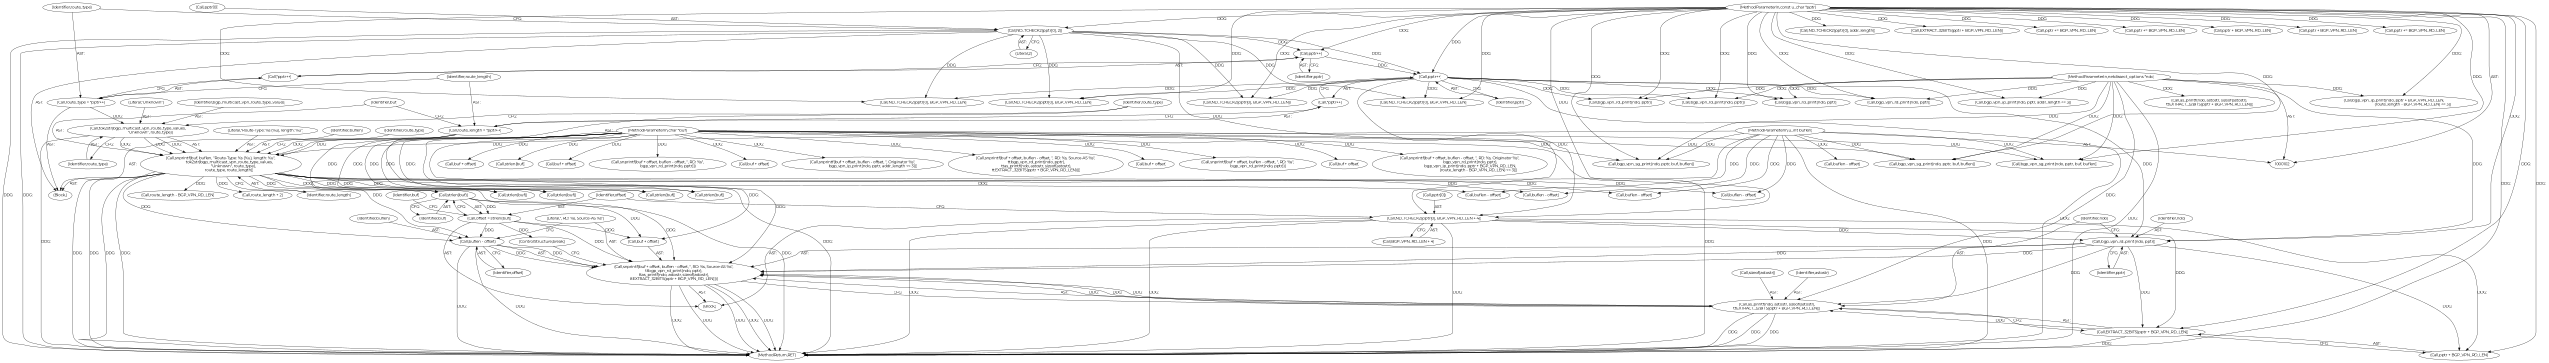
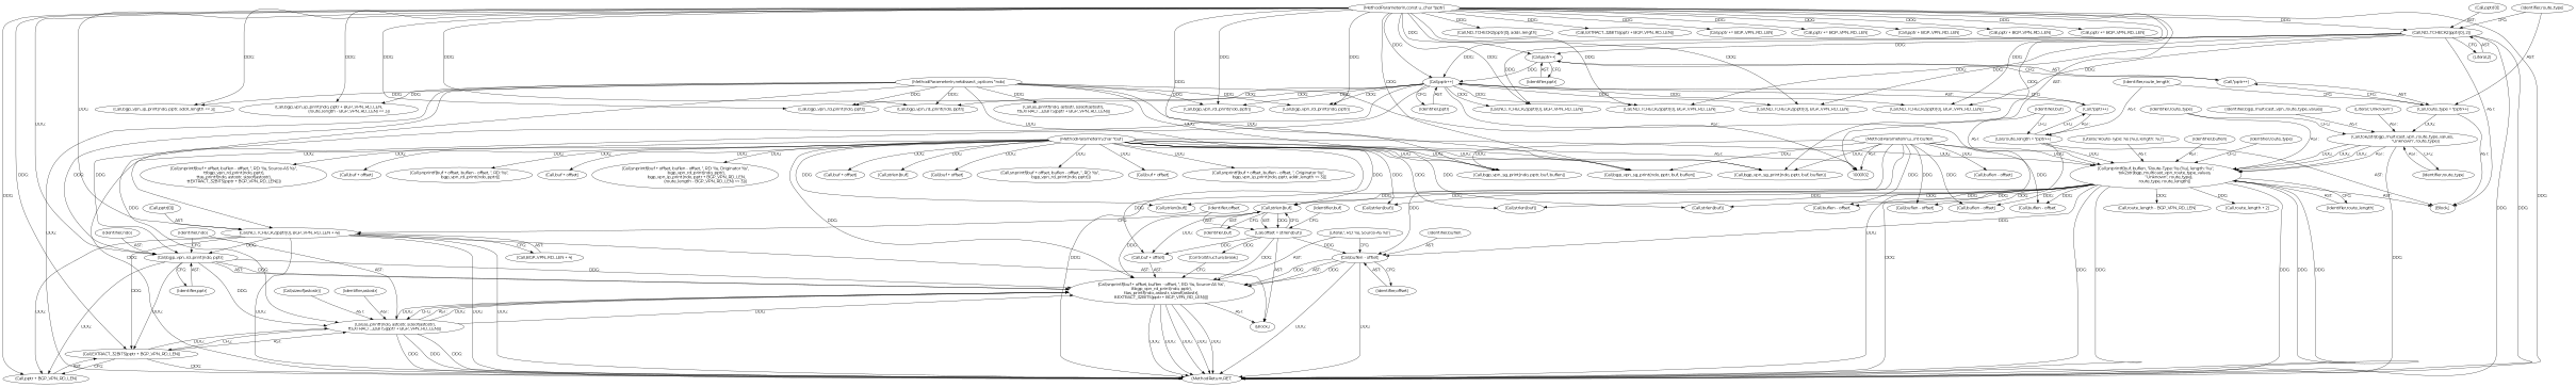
  digraph {
    fontname=Montserrat
    node [fontname=Montserrat]
    edge [fontname=Montserrat]
    n1 [label="(Call,snprintf(buf + offset, buflen - offset, \", RD: %s, Source-AS %s\",\n\t\tbgp_vpn_rd_print(ndo, pptr),\n\t\tas_printf(ndo, astostr, sizeof(astostr),\n\t\tEXTRACT_32BITS(pptr + BGP_VPN_RD_LEN))))"]
    n2 [label="(Call,as_printf(ndo, astostr, sizeof(astostr),\n\t\tEXTRACT_32BITS(pptr + BGP_VPN_RD_LEN)))"]
    n3 [label="(MethodReturn,RET)"]
    n4 [label="(Block,)"]
    n5 [label="(Call,EXTRACT_32BITS(pptr + BGP_VPN_RD_LEN))"]
    n6 [label="(Call,strlen(buf))"]
    n7 [label="(Call,offset = strlen(buf))"]
    n8 [label="(Identifier,buf)"]
    n9 [label="(Call,buf + offset)"]
    n10 [label="(Call,buflen - offset)"]
    n11 [label="(ControlStructure,break;)"]
    n12 [label="(Call,snprintf(buf, buflen, \"Route-Type: %s (%u), length: %u\",\n                 tok2str(bgp_multicast_vpn_route_type_values,\n                         \"Unknown\", route_type),\n                 route_type, route_length))"]
    n13 [label="(Identifier,route_length)"]
    n14 [label="(Call,strlen(buf))"]
    n15 [label="(Call,strlen(buf))"]
    n16 [label="(Call,buflen - offset)"]
    n17 [label="(Call,buflen - offset)"]
    n18 [label="(Block,)"]
    n19 [label="(Call,buflen - offset)"]
    n20 [label="(Call,buflen - offset)"]
    n21 [label="(Call,route_length - BGP_VPN_RD_LEN)"]
    n22 [label="(Call,strlen(buf))"]
    n23 [label="(Call,strlen(buf))"]
    n24 [label="(Call,route_length + 2)"]
    n25 [label="(Identifier,offset)"]
    n26 [label="(MethodParameterIn,char *buf)"]
    n27 [label="(Call,buf + offset)"]
    n28 [label="(Call,strlen(buf))"]
    n29 [label="(Call,buf + offset)"]
    n30 [label="(Call,snprintf(buf + offset, buflen - offset, \", RD: %s\",\n                     bgp_vpn_rd_print(ndo, pptr)))"]
    n31 [label="(Call,buf + offset)"]
    n32 [label="(Call,bgp_vpn_sg_print(ndo, pptr, buf, buflen))"]
    n33 [label="(Call,snprintf(buf + offset, buflen - offset, \", Originator %s\",\n                     bgp_vpn_ip_print(ndo, pptr, addr_length << 3)))"]
    n34 [label="(Call,snprintf(buf + offset, buflen - offset, \", RD: %s, Source-AS %s\",\n \t\tbgp_vpn_rd_print(ndo, pptr),\n \t\tas_printf(ndo, astostr, sizeof(astostr),\n \t\tEXTRACT_32BITS(pptr + BGP_VPN_RD_LEN))))"]
    n35 [label="(Call,bgp_vpn_sg_print(ndo, pptr, buf, buflen))"]
    n36 [label="(Call,buf + offset)"]
    n37 [label="(Call,bgp_vpn_sg_print(ndo, pptr, buf, buflen))"]
    n38 [label="(Call,snprintf(buf + offset, buflen - offset, \", RD: %s\",\n                     bgp_vpn_rd_print(ndo, pptr)))"]
    n39 [label="(Call,buf + offset)"]
    n40 [label="(Call,snprintf(buf + offset, buflen - offset, \", RD: %s, Originator %s\",\n                     bgp_vpn_rd_print(ndo, pptr),\n                     bgp_vpn_ip_print(ndo, pptr + BGP_VPN_RD_LEN,\n                                      (route_length - BGP_VPN_RD_LEN) << 3)))"]
    1000102
    n42 [label="(MethodParameterIn,u_int buflen)"]
    n43 [label="(Call,buflen - offset)"]
    n44 [label="(Call,tok2str(bgp_multicast_vpn_route_type_values,\n                         \"Unknown\", route_type))"]
    n45 [label="(Identifier,route_type)"]
    n46 [label="(Call,route_type = *pptr++)"]
    n47 [label="(Call,*pptr++)"]
    n48 [label="(Call,pptr++)"]
    n49 [label="(Call,route_length = *pptr++)"]
    n50 [label="(Call,*pptr++)"]
    n51 [label="(Call,pptr++)"]
    n52 [label="(Call,bgp_vpn_rd_print(ndo, pptr))"]
    n53 [label="(Identifier,pptr)"]
    n54 [label="(Call,pptr + BGP_VPN_RD_LEN)"]
    n55 [label="(MethodParameterIn,netdissect_options *ndo)"]
    n56 [label="(Call,bgp_vpn_rd_print(ndo, pptr))"]
    n57 [label="(Call,bgp_vpn_ip_print(ndo, pptr, addr_length << 3))"]
    n58 [label="(Call,bgp_vpn_ip_print(ndo, pptr + BGP_VPN_RD_LEN,\n                                      (route_length - BGP_VPN_RD_LEN) << 3))"]
    n59 [label="(Call,as_printf(ndo, astostr, sizeof(astostr),\n \t\tEXTRACT_32BITS(pptr + BGP_VPN_RD_LEN)))"]
    n60 [label="(Call,bgp_vpn_rd_print(ndo, pptr))"]
    n61 [label="(Call,bgp_vpn_rd_print(ndo, pptr))"]
    n62 [label="(Call,bgp_vpn_rd_print(ndo, pptr))"]
    n63 [label="(Call,ND_TCHECK2(pptr[0], BGP_VPN_RD_LEN + 4))"]
    n64 [label="(Call,ND_TCHECK2(pptr[0], BGP_VPN_RD_LEN))"]
    n65 [label="(Identifier,pptr)"]
    n66 [label="(Call,ND_TCHECK2(pptr[0], BGP_VPN_RD_LEN))"]
    n67 [label="(Call,ND_TCHECK2(pptr[0], BGP_VPN_RD_LEN))"]
    n68 [label="(Call,ND_TCHECK2(pptr[0], BGP_VPN_RD_LEN))"]
    n69 [label="(Call,BGP_VPN_RD_LEN + 4)"]
    n70 [label="(Call,ND_TCHECK2(pptr[0], 2))"]
    n71 [label="(Literal,2)"]
    n72 [label="(Identifier,pptr)"]
    n73 [label="(MethodParameterIn,const u_char *pptr)"]
    n74 [label="(Call,ND_TCHECK2(pptr[0], addr_length))"]
    n75 [label="(Call,EXTRACT_32BITS(pptr + BGP_VPN_RD_LEN))"]
    n76 [label="(Call,pptr += BGP_VPN_RD_LEN)"]
    n77 [label="(Call,pptr += BGP_VPN_RD_LEN)"]
    n78 [label="(Call,pptr + BGP_VPN_RD_LEN)"]
    n79 [label="(Call,pptr + BGP_VPN_RD_LEN)"]
    n80 [label="(Call,pptr += BGP_VPN_RD_LEN)"]
    n81 [label="(Call,pptr[0])"]
    n82 [label="(Identifier,bgp_multicast_vpn_route_type_values)"]
    n83 [label="(Call,sizeof(astostr))"]
    n84 [label="(Identifier,buf)"]
    n85 [label="(Literal,\"Unknown\")"]
    n86 [label="(Identifier,route_length)"]
    n87 [label="(Literal,\"Route-Type: %s (%u), length: %u\")"]
    n88 [label="(Identifier,buflen)"]
    n89 [label="(Identifier,buflen)"]
    n90 [label="(Call,pptr[0])"]
    n91 [label="(Identifier,route_type)"]
    n92 [label="(Literal,\", RD: %s, Source-AS %s\")"]
    n93 [label="(Identifier,astostr)"]
    n94 [label="(Identifier,offset)"]
    n95 [label="(Identifier,ndo)"]
    n96 [label="(Identifier,ndo)"]
    n97 [label="(Identifier,buf)"]
    n98 [label="(Identifier,route_type)"]
    n99 [label="(Identifier,route_type)"]
    n1 -> n2 [label="CFG: "]
    n1 -> n3 [label="DDG: "]
    n1 -> n3 [label="DDG: "]
    n1 -> n3 [label="DDG: "]
    n1 -> n3 [label="DDG: "]
    n1 -> n3 [label="DDG: "]
    n1 -> n4 [label="AST: "]
    n2 -> n1 [label="AST: "]
    n2 -> n1 [label="DDG: "]
    n2 -> n1 [label="DDG: "]
    n2 -> n1 [label="DDG: "]
    n2 -> n3 [label="DDG: "]
    n2 -> n3 [label="DDG: "]
    n2 -> n3 [label="DDG: "]
    n2 -> n5 [label="CFG: "]
    n5 -> n2 [label="AST: "]
    n5 -> n2 [label="DDG: "]
    n5 -> n3 [label="DDG: "]
    n5 -> n54 [label="CFG: "]
    n6 -> n1 [label="DDG: "]
    n6 -> n7 [label="AST: "]
    n6 -> n7 [label="DDG: "]
    n6 -> n8 [label="CFG: "]
    n6 -> n9 [label="DDG: "]
    n7 -> n1 [label="DDG: "]
    n7 -> n4 [label="AST: "]
    n7 -> n6 [label="CFG: "]
    n7 -> n9 [label="DDG: "]
    n7 -> n10 [label="DDG: "]
    n7 -> n11 [label="DDG: "]
    n8 -> n6 [label="AST: "]
    n9 -> n1 [label="AST: "]
    n10 -> n1 [label="AST: "]
    n10 -> n1 [label="DDG: "]
    n10 -> n1 [label="DDG: "]
    n10 -> n3 [label="DDG: "]
    n10 -> n3 [label="DDG: "]
    n10 -> n25 [label="CFG: "]
    n11 -> n1 [label="CFG: "]
    n12 -> n3 [label="DDG: "]
    n12 -> n3 [label="DDG: "]
    n12 -> n3 [label="DDG: "]
    n12 -> n3 [label="DDG: "]
    n12 -> n3 [label="DDG: "]
    n12 -> n6 [label="DDG: "]
    n12 -> n10 [label="DDG: "]
    n12 -> n13 [label="CFG: "]
    n12 -> n14 [label="DDG: "]
    n12 -> n15 [label="DDG: "]
    n12 -> n16 [label="DDG: "]
    n12 -> n17 [label="DDG: "]
    n12 -> n18 [label="AST: "]
    n12 -> n19 [label="DDG: "]
    n12 -> n20 [label="DDG: "]
    n12 -> n21 [label="DDG: "]
    n12 -> n22 [label="DDG: "]
    n12 -> n23 [label="DDG: "]
    n12 -> n24 [label="DDG: "]
    n13 -> n12 [label="AST: "]
    n25 -> n10 [label="AST: "]
    n26 -> n1 [label="DDG: "]
    n26 -> n3 [label="DDG: "]
    n26 -> n6 [label="DDG: "]
    n26 -> n9 [label="DDG: "]
    n26 -> n12 [label="DDG: "]
    n26 -> n14 [label="DDG: "]
    n26 -> n15 [label="DDG: "]
    n26 -> n22 [label="DDG: "]
    n26 -> n23 [label="DDG: "]
    n26 -> n27 [label="DDG: "]
    n26 -> n28 [label="DDG: "]
    n26 -> n29 [label="DDG: "]
    n26 -> n30 [label="DDG: "]
    n26 -> n31 [label="DDG: "]
    n26 -> n32 [label="DDG: "]
    n26 -> n33 [label="DDG: "]
    n26 -> n34 [label="DDG: "]
    n26 -> n35 [label="DDG: "]
    n26 -> n36 [label="DDG: "]
    n26 -> n37 [label="DDG: "]
    n26 -> n38 [label="DDG: "]
    n26 -> n39 [label="DDG: "]
    n26 -> n40 [label="DDG: "]
+   n26 -> 1000102 [label="AST: "]
    n42 -> n3 [label="DDG: "]
    n42 -> n10 [label="DDG: "]
    n42 -> n12 [label="DDG: "]
    n42 -> n16 [label="DDG: "]
    n42 -> n17 [label="DDG: "]
    n42 -> n19 [label="DDG: "]
    n42 -> n20 [label="DDG: "]
    n42 -> n32 [label="DDG: "]
    n42 -> n35 [label="DDG: "]
    n42 -> n37 [label="DDG: "]
    n42 -> 1000102 [label="AST: "]
    n42 -> n43 [label="DDG: "]
    n44 -> n3 [label="DDG: "]
    n44 -> n12 [label="AST: "]
    n44 -> n12 [label="DDG: "]
    n44 -> n12 [label="DDG: "]
    n44 -> n12 [label="DDG: "]
    n44 -> n45 [label="CFG: "]
    n45 -> n44 [label="AST: "]
    n46 -> n18 [label="AST: "]
    n46 -> n44 [label="DDG: "]
    n46 -> n47 [label="CFG: "]
    n47 -> n46 [label="AST: "]
    n47 -> n48 [label="CFG: "]
    n48 -> n47 [label="AST: "]
    n48 -> n51 [label="DDG: "]
    n48 -> n72 [label="CFG: "]
    n49 -> n3 [label="DDG: "]
    n49 -> n12 [label="DDG: "]
    n49 -> n18 [label="AST: "]
    n49 -> n50 [label="CFG: "]
    n50 -> n49 [label="AST: "]
    n50 -> n51 [label="CFG: "]
    n51 -> n3 [label="DDG: "]
    n51 -> n50 [label="AST: "]
    n51 -> n52 [label="DDG: "]
    n51 -> n56 [label="DDG: "]
    n51 -> n60 [label="DDG: "]
    n51 -> n61 [label="DDG: "]
    n51 -> n62 [label="DDG: "]
    n51 -> n63 [label="DDG: "]
    n51 -> n64 [label="DDG: "]
    n51 -> n65 [label="CFG: "]
    n51 -> n66 [label="DDG: "]
    n51 -> n67 [label="DDG: "]
    n51 -> n68 [label="DDG: "]
    n52 -> n1 [label="AST: "]
    n52 -> n1 [label="DDG: "]
    n52 -> n1 [label="DDG: "]
    n52 -> n2 [label="DDG: "]
    n52 -> n5 [label="DDG: "]
    n52 -> n53 [label="CFG: "]
    n52 -> n54 [label="DDG: "]
    n53 -> n52 [label="AST: "]
    n54 -> n5 [label="AST: "]
    n55 -> n2 [label="DDG: "]
    n55 -> n3 [label="DDG: "]
    n55 -> n32 [label="DDG: "]
    n55 -> n35 [label="DDG: "]
    n55 -> n37 [label="DDG: "]
    n55 -> 1000102 [label="AST: "]
    n55 -> n52 [label="DDG: "]
    n55 -> n56 [label="DDG: "]
    n55 -> n57 [label="DDG: "]
    n55 -> n58 [label="DDG: "]
    n55 -> n59 [label="DDG: "]
    n55 -> n60 [label="DDG: "]
    n55 -> n61 [label="DDG: "]
    n55 -> n62 [label="DDG: "]
    n63 -> n3 [label="DDG: "]
    n63 -> n3 [label="DDG: "]
    n63 -> n3 [label="DDG: "]
    n63 -> n4 [label="AST: "]
    n63 -> n5 [label="DDG: "]
    n63 -> n52 [label="DDG: "]
    n63 -> n54 [label="DDG: "]
    n63 -> n69 [label="CFG: "]
    n65 -> n51 [label="AST: "]
    n69 -> n63 [label="AST: "]
    n70 -> n3 [label="DDG: "]
    n70 -> n3 [label="DDG: "]
    n70 -> n18 [label="AST: "]
    n70 -> n48 [label="DDG: "]
    n70 -> n51 [label="DDG: "]
-   n70 -> n63 [label="DDG: "]
    n70 -> n64 [label="DDG: "]
    n70 -> n66 [label="DDG: "]
    n70 -> n67 [label="DDG: "]
    n70 -> n68 [label="DDG: "]
    n70 -> n71 [label="CFG: "]
    n71 -> n70 [label="AST: "]
    n72 -> n48 [label="AST: "]
    n73 -> n3 [label="DDG: "]
    n73 -> n5 [label="DDG: "]
    n73 -> n32 [label="DDG: "]
    n73 -> n35 [label="DDG: "]
    n73 -> n37 [label="DDG: "]
    n73 -> 1000102 [label="AST: "]
    n73 -> n48 [label="DDG: "]
    n73 -> n51 [label="DDG: "]
    n73 -> n52 [label="DDG: "]
    n73 -> n54 [label="DDG: "]
    n73 -> n56 [label="DDG: "]
    n73 -> n57 [label="DDG: "]
    n73 -> n58 [label="DDG: "]
    n73 -> n60 [label="DDG: "]
    n73 -> n61 [label="DDG: "]
    n73 -> n62 [label="DDG: "]
    n73 -> n63 [label="DDG: "]
    n73 -> n64 [label="DDG: "]
    n73 -> n66 [label="DDG: "]
    n73 -> n67 [label="DDG: "]
    n73 -> n68 [label="DDG: "]
    n73 -> n70 [label="DDG: "]
    n73 -> n74 [label="DDG: "]
    n73 -> n75 [label="DDG: "]
    n73 -> n76 [label="DDG: "]
    n73 -> n77 [label="DDG: "]
    n73 -> n78 [label="DDG: "]
    n73 -> n79 [label="DDG: "]
    n73 -> n80 [label="DDG: "]
    n81 -> n70 [label="AST: "]
    n82 -> n44 [label="AST: "]
    n83 -> n2 [label="AST: "]
    n84 -> n12 [label="AST: "]
    n84 -> n49 [label="CFG: "]
    n85 -> n44 [label="AST: "]
    n86 -> n46 [label="CFG: "]
    n86 -> n49 [label="AST: "]
    n87 -> n12 [label="AST: "]
    n88 -> n10 [label="AST: "]
    n89 -> n12 [label="AST: "]
    n90 -> n63 [label="AST: "]
    n91 -> n12 [label="CFG: "]
    n92 -> n1 [label="AST: "]
    n92 -> n10 [label="CFG: "]
    n93 -> n2 [label="AST: "]
    n94 -> n7 [label="AST: "]
    n94 -> n63 [label="CFG: "]
    n95 -> n2 [label="AST: "]
    n95 -> n52 [label="CFG: "]
    n96 -> n52 [label="AST: "]
    n97 -> n7 [label="CFG: "]
    n98 -> n12 [label="AST: "]
    n98 -> n44 [label="CFG: "]
    n99 -> n46 [label="AST: "]
    n99 -> n70 [label="CFG: "]
  }
